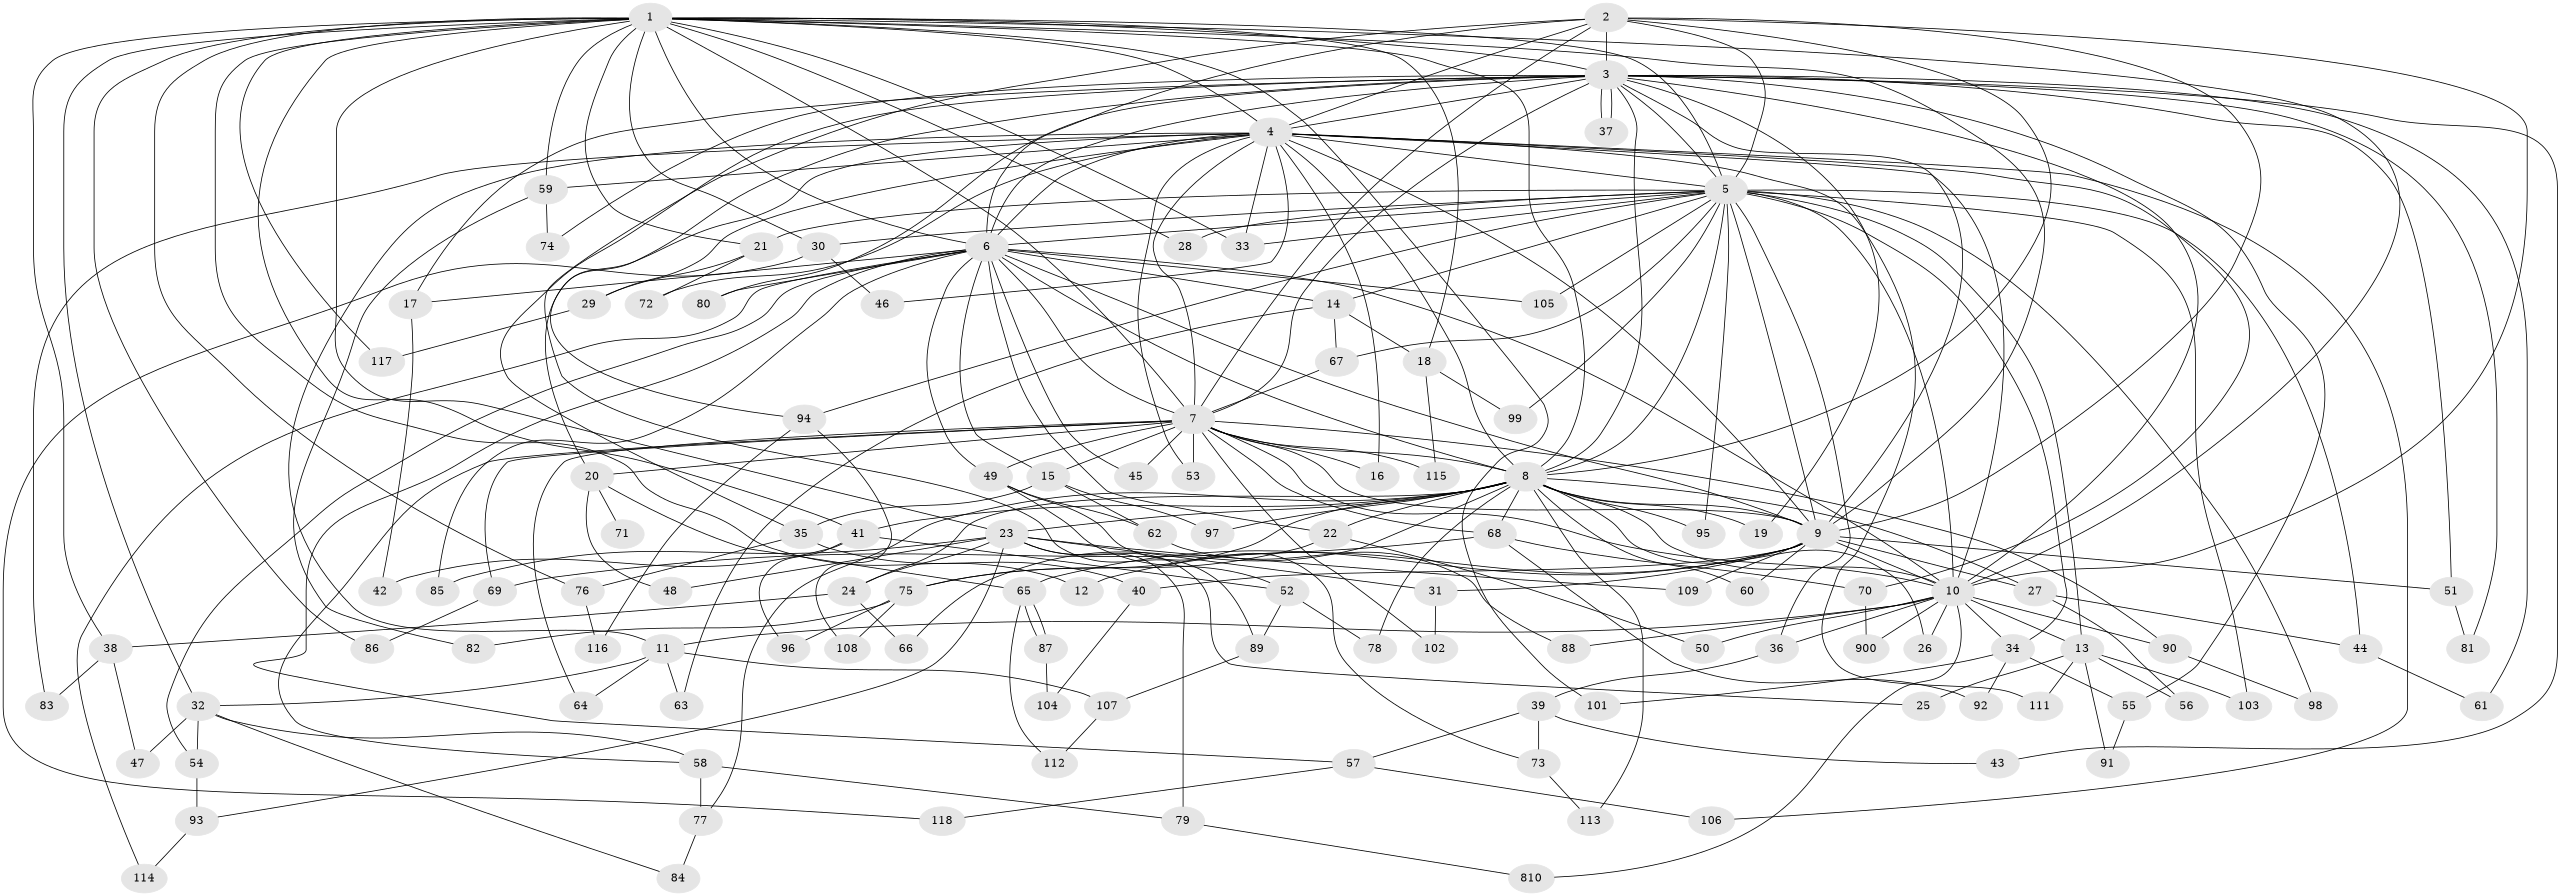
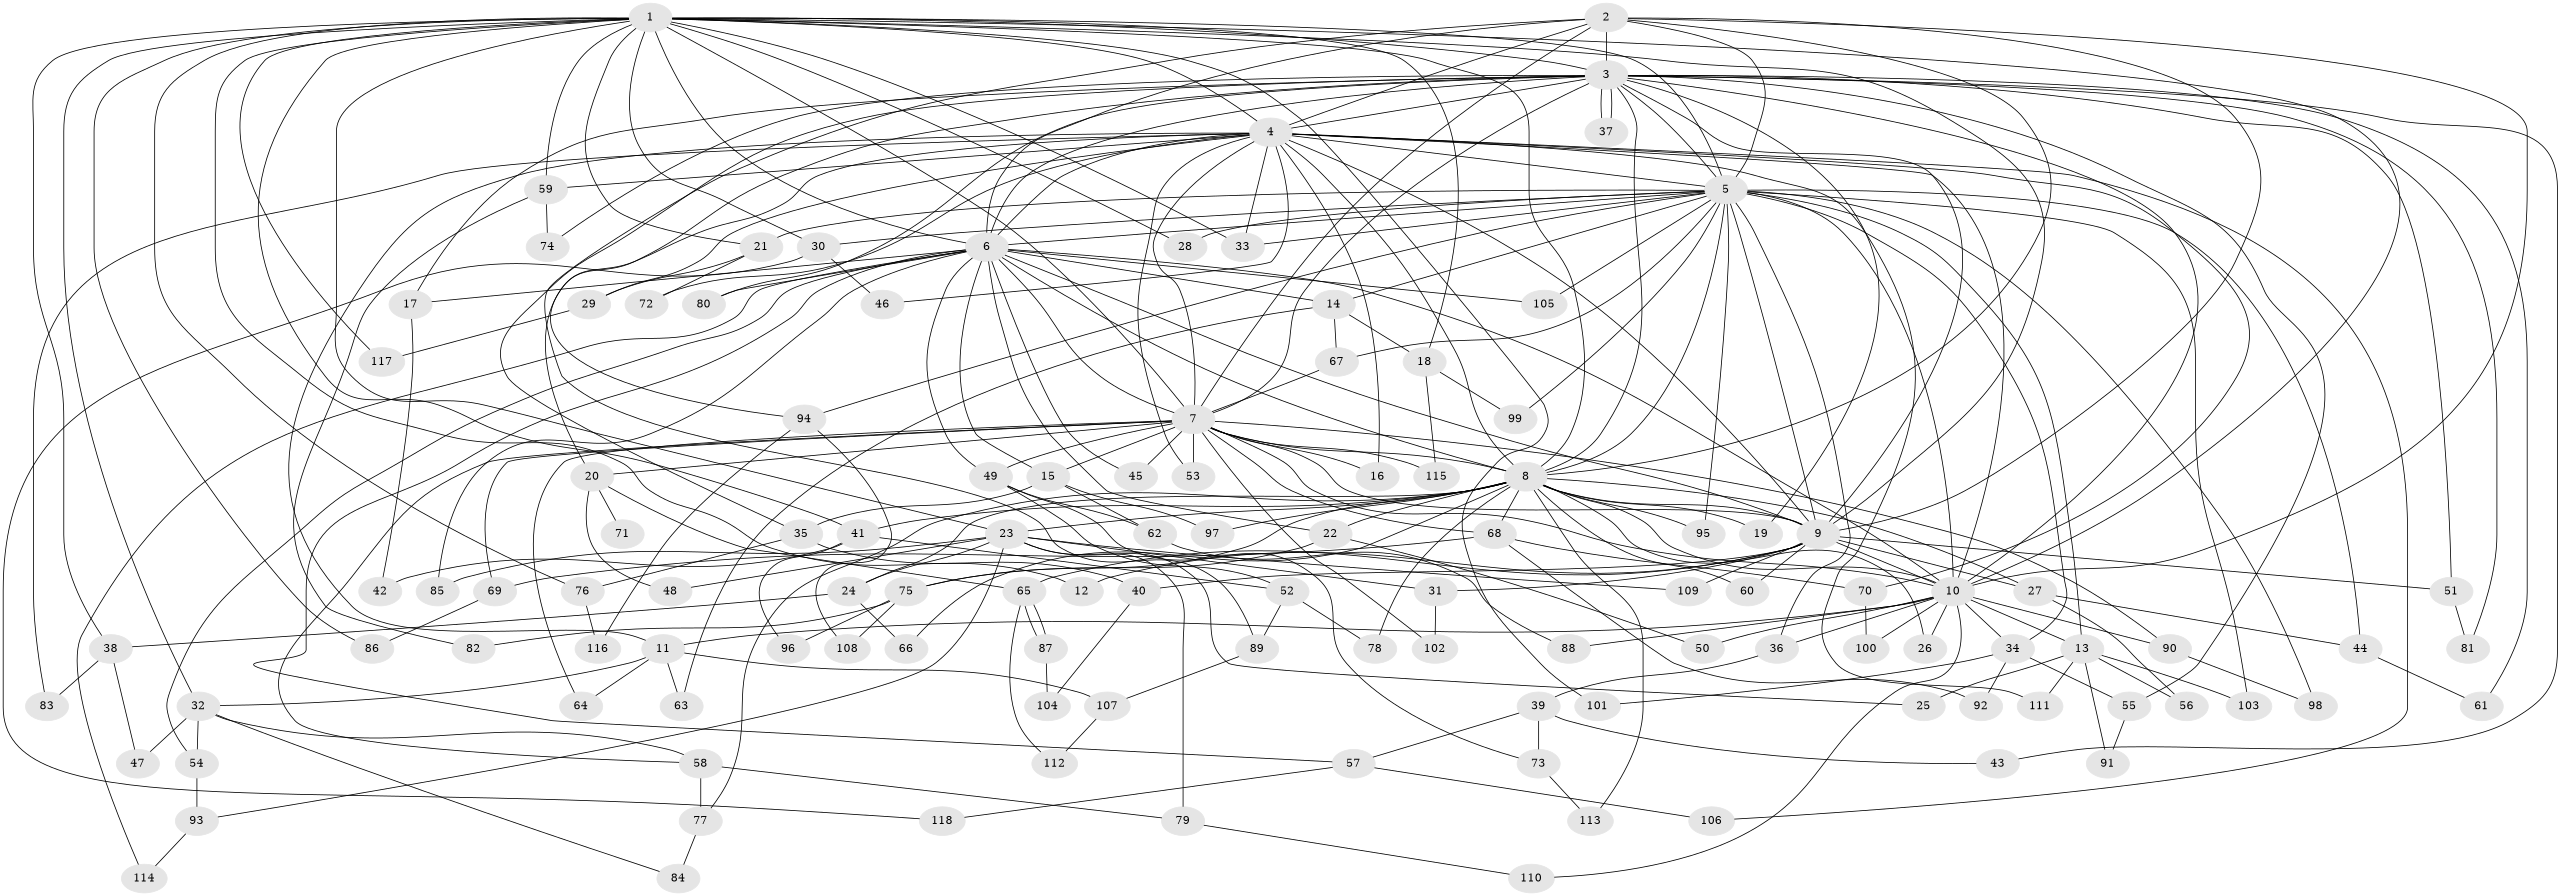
  graph {
    node [color=gray90 style=filled]
    1
    3
    4
    5
    6
    7
    8
    9
    10
    12
    18
    21
    23
    28
    30
    32
    38
    41
    59
    76
    86
    101
    117
    33
    2
    89
    17
    19
    35
    37
    43
    51
    55
    61
    74
    80
    81
    94
    11
    16
    20
    29
    46
    53
    70
    72
    83
    106
    111
    13
    14
    34
    36
    44
    67
    95
    98
    99
    103
    105
    15
    22
    45
    49
    54
    57
    85
    114
    58
    64
    68
    69
    90
    102
    115
    24
    26
    27
    60
    66
    75
    77
    78
    97
    113
    31
    40
    65
    109
    50
    88
-   100 [label=900]
-   110 [label=810]
+   100
+   110
    25
    48
    79
    93
    118
    47
    84
    42
    52
    96
    82
    116
    107
    91
    108
    63
    71
    56
    92
    39
    62
    73
    104
    87
    112
    1 -- 3
    1 -- 4
    1 -- 5
    1 -- 6
    1 -- 7
    1 -- 8
    1 -- 9
    1 -- 10
    1 -- 12
    1 -- 18
    1 -- 21
    1 -- 23
    1 -- 28
    1 -- 30
    1 -- 32
    1 -- 38
    1 -- 41
    1 -- 59
    1 -- 76
    1 -- 86
    1 -- 101
    1 -- 117
    1 -- 33
    3 -- 4
    3 -- 5
    3 -- 6
    3 -- 7
    3 -- 8
    3 -- 9
    3 -- 10
    3 -- 17
    3 -- 19
    3 -- 35
    3 -- 37
    3 -- 37
    3 -- 43
    3 -- 51
    3 -- 55
    3 -- 61
    3 -- 74
    3 -- 80
    3 -- 81
    3 -- 94
    4 -- 5
    4 -- 6
    4 -- 7
    4 -- 8
    4 -- 9
    4 -- 10
    4 -- 59
    4 -- 33
    4 -- 11
    4 -- 16
    4 -- 20
    4 -- 29
    4 -- 46
    4 -- 53
    4 -- 70
    4 -- 72
    4 -- 83
    4 -- 106
    4 -- 111
    5 -- 6
    5 -- 8
    5 -- 9
    5 -- 10
    5 -- 21
    5 -- 28
    5 -- 30
    5 -- 33
    5 -- 94
    5 -- 13
    5 -- 14
    5 -- 34
    5 -- 36
    5 -- 44
    5 -- 67
    5 -- 95
    5 -- 98
    5 -- 99
    5 -- 103
    5 -- 105
    6 -- 7
    6 -- 8
    6 -- 9
    6 -- 10
    6 -- 17
    6 -- 80
    6 -- 14
    6 -- 105
    6 -- 15
    6 -- 22
    6 -- 45
    6 -- 49
    6 -- 54
    6 -- 57
    6 -- 85
    6 -- 114
    7 -- 8
    7 -- 9
    7 -- 10
    7 -- 16
    7 -- 20
    7 -- 53
    7 -- 15
    7 -- 45
    7 -- 49
    7 -- 58
    7 -- 64
    7 -- 68
    7 -- 69
    7 -- 90
    7 -- 102
    7 -- 115
    8 -- 9
    8 -- 10
    8 -- 23
    8 -- 41
    8 -- 19
    8 -- 95
    8 -- 22
    8 -- 68
    8 -- 24
    8 -- 26
    8 -- 27
    8 -- 60
    8 -- 66
    8 -- 75
    8 -- 77
    8 -- 78
    8 -- 97
    8 -- 113
    9 -- 10
    9 -- 12
    9 -- 51
    9 -- 27
    9 -- 60
    9 -- 31
    9 -- 40
    9 -- 65
    9 -- 109
    10 -- 11
    10 -- 13
    10 -- 34
    10 -- 36
    10 -- 90
    10 -- 26
    10 -- 50
    10 -- 88
    10 -- 100
    10 -- 110
    18 -- 99
    18 -- 115
    21 -- 29
    21 -- 72
    23 -- 85
    23 -- 24
    23 -- 31
    23 -- 109
    23 -- 25
    23 -- 48
    23 -- 79
    23 -- 93
    30 -- 46
    30 -- 118
    32 -- 54
    32 -- 58
    32 -- 47
    32 -- 84
    38 -- 83
    38 -- 47
    41 -- 42
    41 -- 52
    41 -- 96
    59 -- 74
    59 -- 82
    76 -- 116
    2 -- 3
    2 -- 4
    2 -- 5
    2 -- 6
    2 -- 7
    2 -- 8
    2 -- 9
    2 -- 10
    2 -- 89
    89 -- 107
    17 -- 42
    35 -- 76
    35 -- 40
    51 -- 81
    55 -- 91
    94 -- 116
    94 -- 108
    11 -- 32
    11 -- 64
    11 -- 107
    11 -- 63
    20 -- 65
    20 -- 48
    20 -- 71
    29 -- 117
    70 -- 100
    13 -- 111
    13 -- 103
    13 -- 25
    13 -- 91
    13 -- 56
    14 -- 18
    14 -- 67
    14 -- 63
    34 -- 101
    34 -- 55
    34 -- 92
    36 -- 39
    44 -- 61
    67 -- 7
    15 -- 35
    15 -- 97
    15 -- 62
    22 -- 75
    22 -- 50
    49 -- 52
    49 -- 62
    49 -- 73
    54 -- 93
    57 -- 106
    57 -- 118
    58 -- 77
    58 -- 79
    68 -- 70
    68 -- 69
    68 -- 92
    69 -- 86
    90 -- 98
    24 -- 38
    24 -- 66
    27 -- 44
    27 -- 56
    75 -- 96
    75 -- 82
    75 -- 108
    77 -- 84
    31 -- 102
    40 -- 104
    65 -- 87
    65 -- 87
    65 -- 112
    79 -- 110
    93 -- 114
    52 -- 89
    52 -- 78
    107 -- 112
    39 -- 43
    39 -- 57
    39 -- 73
    62 -- 88
    73 -- 113
    87 -- 104
  }
